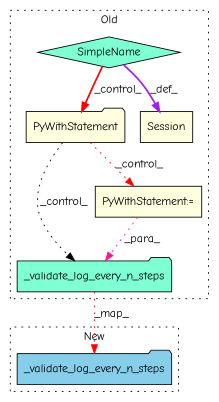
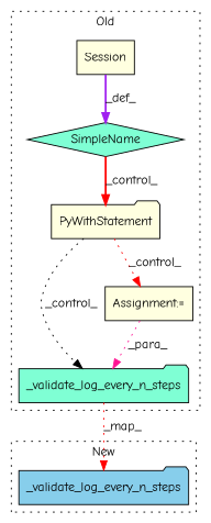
  digraph {
    fontname="Comic Neue"
    node [a=32 fillcolor=lightyellow fontname="Comic Neue" l="28,1" shape=folder style=filled]
    edge [color=red fontname="Comic Neue" style=dotted]
    n1 [fillcolor=aquamarine label=_validate_log_every_n_steps s="3271,3308"]
    n2 [a=42 fillcolor=aquamarine label=SimpleName shape=diamond l=""]
    n3 [a=104 l="10,2" label=PyWithStatement s="3206,3236"]
-   n4 [a=7 l=4 label="PyWithStatement:=" s=3252 shape=box]
+   n4 [a=7 l=4 label="Assignment:=" s=3252 shape=box]
    n5 [l=9 label=Session s=3227 shape=box]
    n6 [fillcolor=skyblue label=_validate_log_every_n_steps s="3036,3068"]
    subgraph cluster_1 {
      label=Old
      style=dotted
      n1
      n2
      n3
      n4
      n5
    }
    subgraph cluster_2 {
      label=New
      style=dotted
      n6
    }
    n1 -> n6 [label=_map_]
    n2 -> n3 [label=_control_ style=bold]
    n3 -> n1 [color=black label=_control_]
    n3 -> n4 [label=_control_]
    n4 -> n1 [color=deeppink label=_para_]
-   n2 -> n5 [color=purple label=_def_ style=bold]
+   n5 -> n2 [color=purple label=_def_ style=bold]
  }
